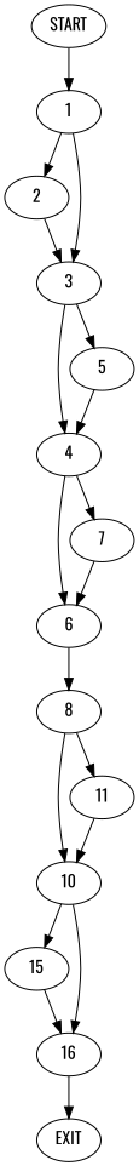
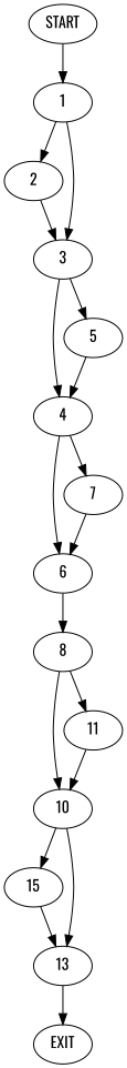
  digraph {
    fontname=Oswald
    node [fontname=Oswald]
    edge [fontname=Oswald]
    n1 [label=START]
    1
    2
    3
    n5 [label=EXIT]
    4
    5
    6
    7
    8
    10
    11
    n13 [label=15]
-   13 [label=16]
+   13
    n1 -> 1
    1 -> 2
    1 -> 3
    2 -> 3
    3 -> 4
    3 -> 5
    4 -> 6
    4 -> 7
    5 -> 4
    6 -> 8
    7 -> 6
    8 -> 10
    8 -> 11
    10 -> n13
    10 -> 13
    11 -> 10
    n13 -> 13
    13 -> n5
  }
